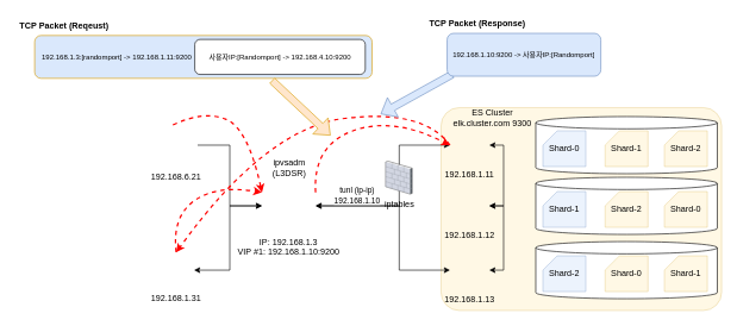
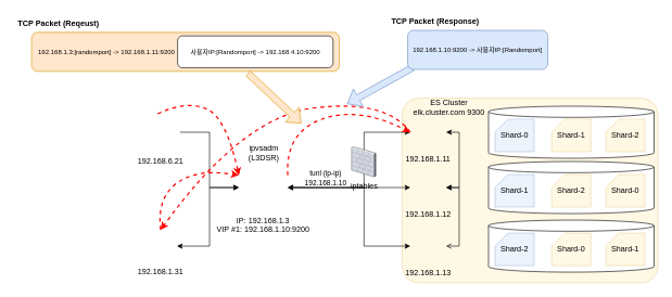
  <mxCell id="0" />
  <mxCell id="1" parent="0" />
  <mxCell id="2" value="" style="rounded=1;whiteSpace=wrap;html=1;fillColor=#fff2cc;strokeColor=#d6b656;opacity=50;arcSize=9;" vertex="1" parent="1"><mxGeometry x="616.5" y="150" width="392.5" height="284" as="geometry" /></mxCell>
  <mxCell id="3" value="tunl (ip-ip)&lt;br&gt;192.168.1.10" style="edgeStyle=orthogonalEdgeStyle;rounded=0;orthogonalLoop=1;jettySize=auto;html=1;exitX=1;exitY=0.5;exitDx=0;exitDy=0;entryX=0;entryY=0.5;entryDx=0;entryDy=0;endArrow=classic;startFill=1;startArrow=classic;endFill=1;" edge="1" parent="1" source="4" target="10"><mxGeometry x="-0.575" y="15" relative="1" as="geometry"><Array as="points"><mxPoint x="558" y="287" /><mxPoint x="558" y="202" /></Array><mxPoint as="offset" /></mxGeometry></mxCell>
  <mxCell id="4" value="IP: 192.168.1.3&#10;VIP #1: 192.168.1.10:9200" style="shape=image;verticalLabelPosition=bottom;labelBackgroundColor=default;verticalAlign=top;aspect=fixed;imageAspect=0;image=https://upload.wikimedia.org/wikipedia/commons/c/c9/Lvslogo.png;" vertex="1" parent="1"><mxGeometry x="366" y="250" width="75" height="75" as="geometry" /></mxCell>
  <mxCell id="5" style="edgeStyle=orthogonalEdgeStyle;rounded=0;orthogonalLoop=1;jettySize=auto;html=1;exitX=1;exitY=0.5;exitDx=0;exitDy=0;entryX=0;entryY=0.5;entryDx=0;entryDy=0;" edge="1" parent="1" source="6" target="4"><mxGeometry relative="1" as="geometry"><Array as="points"><mxPoint x="321" y="202" /><mxPoint x="321" y="287" /></Array></mxGeometry></mxCell>
  <mxCell id="6" value="192.168.6.21" style="shape=image;verticalLabelPosition=bottom;labelBackgroundColor=default;verticalAlign=top;aspect=fixed;imageAspect=0;image=https://cdn.worldvectorlogo.com/logos/elastic-logstash.svg;" vertex="1" parent="1"><mxGeometry x="216" y="172.5" width="60" height="60" as="geometry" /></mxCell>
  <mxCell id="7" style="edgeStyle=orthogonalEdgeStyle;rounded=0;orthogonalLoop=1;jettySize=auto;html=1;exitX=1;exitY=0.5;exitDx=0;exitDy=0;entryX=0;entryY=0.5;entryDx=0;entryDy=0;startArrow=classic;startFill=1;" edge="1" parent="1" source="8" target="4"><mxGeometry relative="1" as="geometry"><Array as="points"><mxPoint x="321" y="377" /><mxPoint x="321" y="287" /></Array></mxGeometry></mxCell>
  <mxCell id="8" value="192.168.1.31" style="shape=image;verticalLabelPosition=bottom;labelBackgroundColor=default;verticalAlign=top;aspect=fixed;imageAspect=0;image=https://img.icons8.com/color/600/kibana.png;" vertex="1" parent="1"><mxGeometry x="221" y="352.5" width="50" height="50" as="geometry" /></mxCell>
  <mxCell id="9" style="edgeStyle=orthogonalEdgeStyle;rounded=0;orthogonalLoop=1;jettySize=auto;html=1;exitX=1;exitY=0.5;exitDx=0;exitDy=0;entryX=1;entryY=0.5;entryDx=0;entryDy=0;startArrow=classic;startFill=1;" edge="1" parent="1" source="10" target="13"><mxGeometry relative="1" as="geometry" /></mxCell>
  <mxCell id="10" value="192.168.1.11" style="shape=image;verticalLabelPosition=bottom;labelBackgroundColor=none;verticalAlign=top;aspect=fixed;imageAspect=0;image=https://img.icons8.com/color/512/elasticsearch.png;" vertex="1" parent="1"><mxGeometry x="629" y="175" width="55" height="55" as="geometry" /></mxCell>
- <mxCell id="12" style="edgeStyle=orthogonalEdgeStyle;rounded=0;orthogonalLoop=1;jettySize=auto;html=1;exitX=1;exitY=0.5;exitDx=0;exitDy=0;entryX=1;entryY=0.5;entryDx=0;entryDy=0;startArrow=classic;startFill=1;" edge="1" parent="1" source="13" target="15"><mxGeometry relative="1" as="geometry" /></mxCell>
+ <mxCell id="11" style="edgeStyle=orthogonalEdgeStyle;rounded=0;orthogonalLoop=1;jettySize=auto;html=1;exitX=0;exitY=0.5;exitDx=0;exitDy=0;entryX=1;entryY=0.5;entryDx=0;entryDy=0;endArrow=classic;startFill=1;startArrow=classic;endFill=1;" edge="1" parent="1" source="13" target="4"><mxGeometry relative="1" as="geometry" /></mxCell>
+ <mxCell id="12" style="edgeStyle=orthogonalEdgeStyle;rounded=0;orthogonalLoop=1;jettySize=auto;html=1;exitX=1;exitY=0.5;exitDx=0;exitDy=0;entryX=1;entryY=0.5;entryDx=0;entryDy=0;startArrow=classic;startFill=1;endArrow=open;" edge="1" parent="1" source="13" target="15"><mxGeometry relative="1" as="geometry" /></mxCell>
  <mxCell id="13" value="192.168.1.12" style="shape=image;verticalLabelPosition=bottom;labelBackgroundColor=none;verticalAlign=top;aspect=fixed;imageAspect=0;image=https://img.icons8.com/color/512/elasticsearch.png;" vertex="1" parent="1"><mxGeometry x="629" y="260" width="55" height="55" as="geometry" /></mxCell>
- <mxCell id="14" style="edgeStyle=orthogonalEdgeStyle;rounded=0;orthogonalLoop=1;jettySize=auto;html=1;exitX=0;exitY=0.5;exitDx=0;exitDy=0;entryX=1;entryY=0.5;entryDx=0;entryDy=0;endArrow=classic;startFill=1;startArrow=classic;endFill=1;" edge="1" parent="1" source="15" target="4"><mxGeometry relative="1" as="geometry"><Array as="points"><mxPoint x="558" y="378" /><mxPoint x="558" y="288" /></Array></mxGeometry></mxCell>
+ <mxCell id="14" style="edgeStyle=orthogonalEdgeStyle;rounded=0;orthogonalLoop=1;jettySize=auto;html=1;exitX=0;exitY=0.5;exitDx=0;exitDy=0;entryX=1;entryY=0.5;entryDx=0;entryDy=0;endArrow=open;startFill=1;startArrow=classic;endFill=1;" edge="1" parent="1" source="15" target="4"><mxGeometry relative="1" as="geometry"><Array as="points"><mxPoint x="558" y="378" /><mxPoint x="558" y="288" /></Array></mxGeometry></mxCell>
  <mxCell id="15" value="192.168.1.13" style="shape=image;verticalLabelPosition=bottom;labelBackgroundColor=none;verticalAlign=top;aspect=fixed;imageAspect=0;image=https://img.icons8.com/color/512/elasticsearch.png;" vertex="1" parent="1"><mxGeometry x="629" y="350" width="55" height="55" as="geometry" /></mxCell>
  <mxCell id="16" value="ES Cluster&lt;div&gt;elk.cluster.com 9300&lt;/div&gt;" style="text;html=1;align=center;verticalAlign=middle;whiteSpace=wrap;rounded=0;" vertex="1" parent="1"><mxGeometry x="626.5" y="150" width="122.5" height="30" as="geometry" /></mxCell>
  <mxCell id="17" value="ipvsadm&lt;div&gt;(L3DSR)&lt;/div&gt;" style="text;html=1;align=center;verticalAlign=middle;resizable=0;points=[];autosize=1;strokeColor=none;fillColor=none;" vertex="1" parent="1"><mxGeometry x="368.5" y="215" width="70" height="40" as="geometry" /></mxCell>
  <mxCell id="18" value="" style="shape=cylinder3;whiteSpace=wrap;html=1;boundedLbl=1;backgroundOutline=1;size=8.591;" vertex="1" parent="1"><mxGeometry x="749" y="162.5" width="254" height="80" as="geometry" /></mxCell>
  <mxCell id="19" value="Shard-0" style="shape=card;whiteSpace=wrap;html=1;size=20;fillColor=#dae8fc;strokeColor=#6c8ebf;opacity=50;" vertex="1" parent="1"><mxGeometry x="759" y="182.5" width="60" height="50" as="geometry" /></mxCell>
  <mxCell id="20" value="" style="shape=cylinder3;whiteSpace=wrap;html=1;boundedLbl=1;backgroundOutline=1;size=8.591;" vertex="1" parent="1"><mxGeometry x="749" y="247.5" width="254" height="80" as="geometry" /></mxCell>
  <mxCell id="21" value="Shard-1" style="shape=card;whiteSpace=wrap;html=1;size=20;fillColor=#dae8fc;strokeColor=#6c8ebf;opacity=50;" vertex="1" parent="1"><mxGeometry x="759" y="267.5" width="60" height="50" as="geometry" /></mxCell>
  <mxCell id="22" value="" style="shape=cylinder3;whiteSpace=wrap;html=1;boundedLbl=1;backgroundOutline=1;size=8.591;" vertex="1" parent="1"><mxGeometry x="749" y="337.5" width="254" height="80" as="geometry" /></mxCell>
  <mxCell id="23" value="Shard-2" style="shape=card;whiteSpace=wrap;html=1;size=20;fillColor=#dae8fc;strokeColor=#6c8ebf;opacity=50;" vertex="1" parent="1"><mxGeometry x="759" y="357.5" width="60" height="50" as="geometry" /></mxCell>
  <mxCell id="24" value="Shard-1" style="shape=card;whiteSpace=wrap;html=1;size=20;fillColor=#fff2cc;strokeColor=#d6b656;opacity=50;" vertex="1" parent="1"><mxGeometry x="846" y="182.5" width="60" height="50" as="geometry" /></mxCell>
  <mxCell id="25" value="Shard-2" style="shape=card;whiteSpace=wrap;html=1;size=20;fillColor=#fff2cc;strokeColor=#d6b656;opacity=50;" vertex="1" parent="1"><mxGeometry x="846" y="267.5" width="60" height="50" as="geometry" /></mxCell>
  <mxCell id="26" value="Shard-0" style="shape=card;whiteSpace=wrap;html=1;size=20;fillColor=#fff2cc;strokeColor=#d6b656;opacity=50;" vertex="1" parent="1"><mxGeometry x="846" y="357.5" width="60" height="50" as="geometry" /></mxCell>
  <mxCell id="27" value="Shard-2" style="shape=card;whiteSpace=wrap;html=1;size=20;fillColor=#fff2cc;strokeColor=#d6b656;opacity=50;" vertex="1" parent="1"><mxGeometry x="929" y="182.5" width="60" height="50" as="geometry" /></mxCell>
  <mxCell id="28" value="Shard-0" style="shape=card;whiteSpace=wrap;html=1;size=20;fillColor=#fff2cc;strokeColor=#d6b656;opacity=50;" vertex="1" parent="1"><mxGeometry x="929" y="267.5" width="60" height="50" as="geometry" /></mxCell>
  <mxCell id="29" value="Shard-1" style="shape=card;whiteSpace=wrap;html=1;size=20;fillColor=#fff2cc;strokeColor=#d6b656;opacity=50;" vertex="1" parent="1"><mxGeometry x="929" y="357.5" width="60" height="50" as="geometry" /></mxCell>
  <mxCell id="30" value="iptables" style="verticalLabelPosition=bottom;sketch=0;aspect=fixed;html=1;verticalAlign=top;strokeColor=none;align=center;outlineConnect=0;shape=mxgraph.citrix.firewall;" vertex="1" parent="1"><mxGeometry x="539" y="225" width="37.1" height="46" as="geometry" /></mxCell>
  <mxCell id="31" value="" style="curved=1;endArrow=classic;html=1;rounded=0;entryX=0;entryY=0.25;entryDx=0;entryDy=0;exitX=0.5;exitY=0;exitDx=0;exitDy=0;strokeColor=#FF0000;strokeWidth=2;dashed=1;" edge="1" parent="1" source="8" target="4"><mxGeometry width="50" height="50" relative="1" as="geometry"><mxPoint x="374" y="452.5" as="sourcePoint" /><mxPoint x="424" y="402.5" as="targetPoint" /><Array as="points"><mxPoint x="240" y="303" /><mxPoint x="302" y="258" /></Array></mxGeometry></mxCell>
  <mxCell id="32" value="" style="curved=1;endArrow=classic;html=1;rounded=0;exitX=1;exitY=0.25;exitDx=0;exitDy=0;entryX=0;entryY=0.5;entryDx=0;entryDy=0;strokeColor=#FF0000;strokeWidth=2;dashed=1;" edge="1" parent="1" source="4" target="10"><mxGeometry width="50" height="50" relative="1" as="geometry"><mxPoint x="256" y="362" as="sourcePoint" /><mxPoint x="376" y="279" as="targetPoint" /><Array as="points"><mxPoint x="437" y="203" /><mxPoint x="549" y="162" /></Array></mxGeometry></mxCell>
  <mxCell id="33" value="" style="curved=1;endArrow=classic;html=1;rounded=0;exitX=0;exitY=0.5;exitDx=0;exitDy=0;entryX=0.5;entryY=0;entryDx=0;entryDy=0;strokeColor=#FF0000;strokeWidth=2;dashed=1;" edge="1" parent="1" source="10" target="8"><mxGeometry width="50" height="50" relative="1" as="geometry"><mxPoint x="451" y="279" as="sourcePoint" /><mxPoint x="639" y="213" as="targetPoint" /><Array as="points"><mxPoint x="592" y="152" /><mxPoint x="372" y="178" /></Array></mxGeometry></mxCell>
  <mxCell id="34" value="" style="shape=flexArrow;endArrow=classic;html=1;rounded=0;exitX=0.034;exitY=0.956;exitDx=0;exitDy=0;exitPerimeter=0;fillColor=#dae8fc;strokeColor=#6c8ebf;" edge="1" parent="1" source="41"><mxGeometry width="50" height="50" relative="1" as="geometry"><mxPoint x="641" y="115" as="sourcePoint" /><mxPoint x="532" y="159" as="targetPoint" /></mxGeometry></mxCell>
  <mxCell id="35" value="" style="group" vertex="1" connectable="0" parent="1"><mxGeometry x="48" y="23" width="472" height="86" as="geometry" /></mxCell>
- <mxCell id="36" value="&amp;nbsp; &amp;nbsp;192.168.1.3:[randomport] -&amp;gt; 192.168.1.11:9200" style="rounded=1;whiteSpace=wrap;html=1;align=left;fillColor=#dae8fc;strokeColor=#d79b00;fontSize=10;" vertex="1" parent="35"><mxGeometry y="26" width="472" height="60" as="geometry" /></mxCell>
+ <mxCell id="36" value="&amp;nbsp; &amp;nbsp;192.168.1.3:[randomport] -&amp;gt; 192.168.1.11:9200" style="rounded=1;whiteSpace=wrap;html=1;align=left;fillColor=#ffe6cc;strokeColor=#d79b00;fontSize=10;" vertex="1" parent="35"><mxGeometry y="26" width="472" height="60" as="geometry" /></mxCell>
  <mxCell id="37" value="&lt;span style=&quot;text-align: left;&quot;&gt;사용자IP:[Randomport]&lt;/span&gt;&amp;nbsp;-&amp;gt; 192.168.4.10:9200" style="rounded=1;whiteSpace=wrap;html=1;fontSize=10;" vertex="1" parent="35"><mxGeometry x="224" y="31.5" width="238.5" height="49" as="geometry" /></mxCell>
  <mxCell id="38" value="TCP Packet (Reqeust)" style="text;html=1;align=center;verticalAlign=middle;resizable=0;points=[];autosize=1;strokeColor=none;fillColor=none;fontStyle=1" vertex="1" parent="35"><mxGeometry x="-28" width="138" height="26" as="geometry" /></mxCell>
  <mxCell id="39" value="" style="shape=flexArrow;endArrow=classic;html=1;rounded=0;fillColor=#ffe6cc;strokeColor=#d79b00;" edge="1" parent="1"><mxGeometry width="50" height="50" relative="1" as="geometry"><mxPoint x="380" y="112" as="sourcePoint" /><mxPoint x="462" y="189" as="targetPoint" /></mxGeometry></mxCell>
  <mxCell id="40" value="" style="group;fillColor=none;strokeColor=none;" vertex="1" connectable="0" parent="1"><mxGeometry x="625" width="221" height="86" as="geometry" y="20" /></mxCell>
  <mxCell id="41" value="192.168.1.10:9200 -&amp;gt; 사용자IP:[Randomport]" style="rounded=1;whiteSpace=wrap;html=1;align=center;fillColor=#dae8fc;strokeColor=#6c8ebf;fontSize=10;" vertex="1" parent="40"><mxGeometry y="26" width="215" height="60" as="geometry" /></mxCell>
  <mxCell id="42" value="TCP Packet (Response)" style="text;html=1;align=center;verticalAlign=middle;resizable=0;points=[];autosize=1;strokeColor=none;fillColor=none;fontStyle=1" vertex="1" parent="40"><mxGeometry x="-32" width="147" height="26" as="geometry" /></mxCell>
  <mxCell id="43" value="" style="curved=1;endArrow=classic;html=1;rounded=0;entryX=0;entryY=0.25;entryDx=0;entryDy=0;exitX=0.423;exitY=0.029;exitDx=0;exitDy=0;strokeColor=#FF0000;strokeWidth=2;dashed=1;exitPerimeter=0;" edge="1" parent="1" source="6" target="4"><mxGeometry width="50" height="50" relative="1" as="geometry"><mxPoint x="256" y="363" as="sourcePoint" /><mxPoint x="376" y="279" as="targetPoint" /><Array as="points"><mxPoint x="284" y="154" /><mxPoint x="346" y="178" /></Array></mxGeometry></mxCell>
